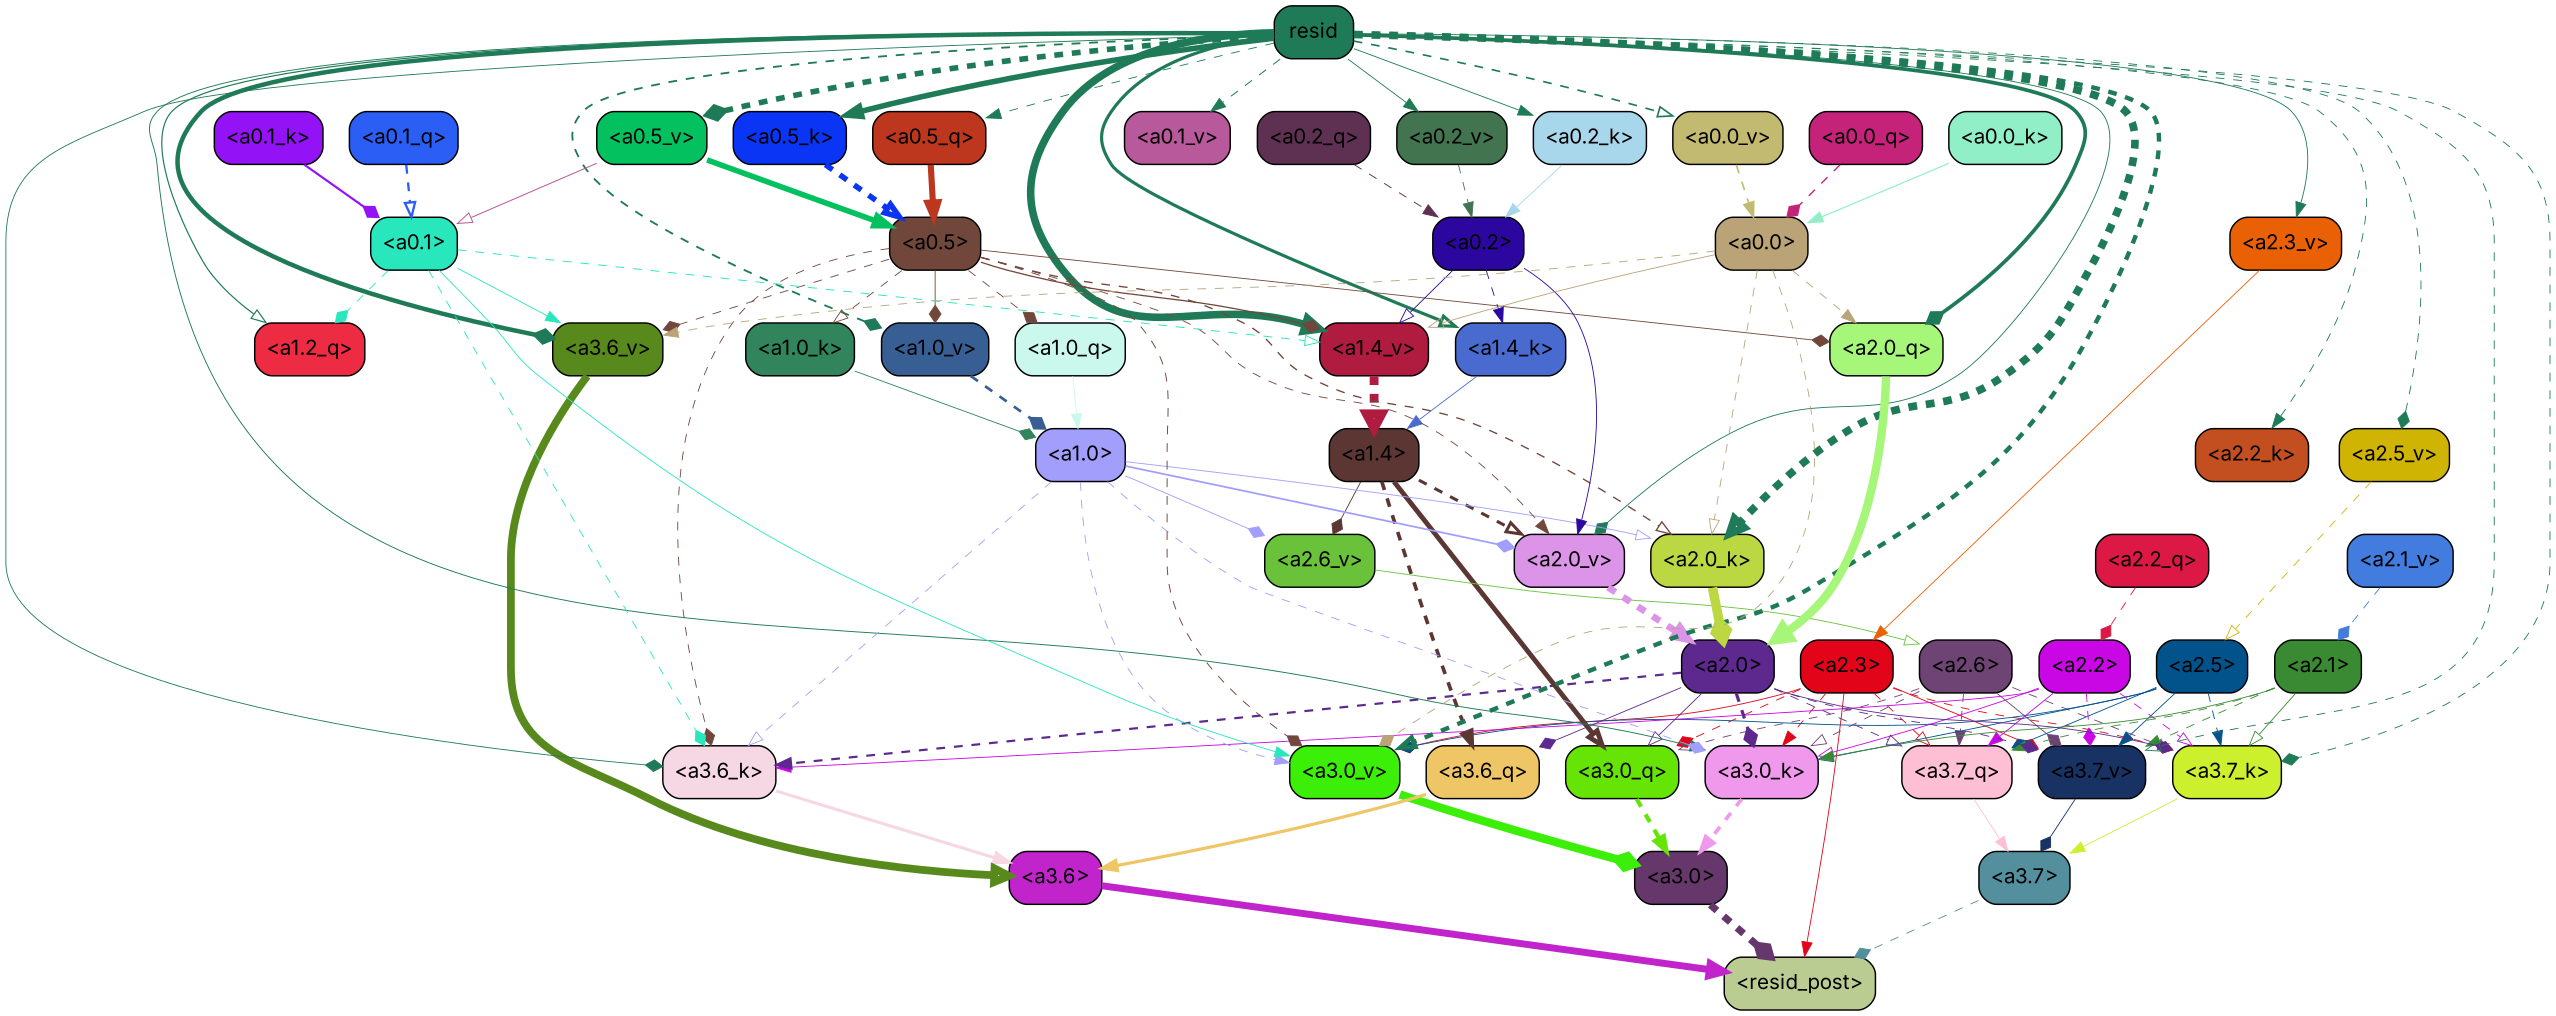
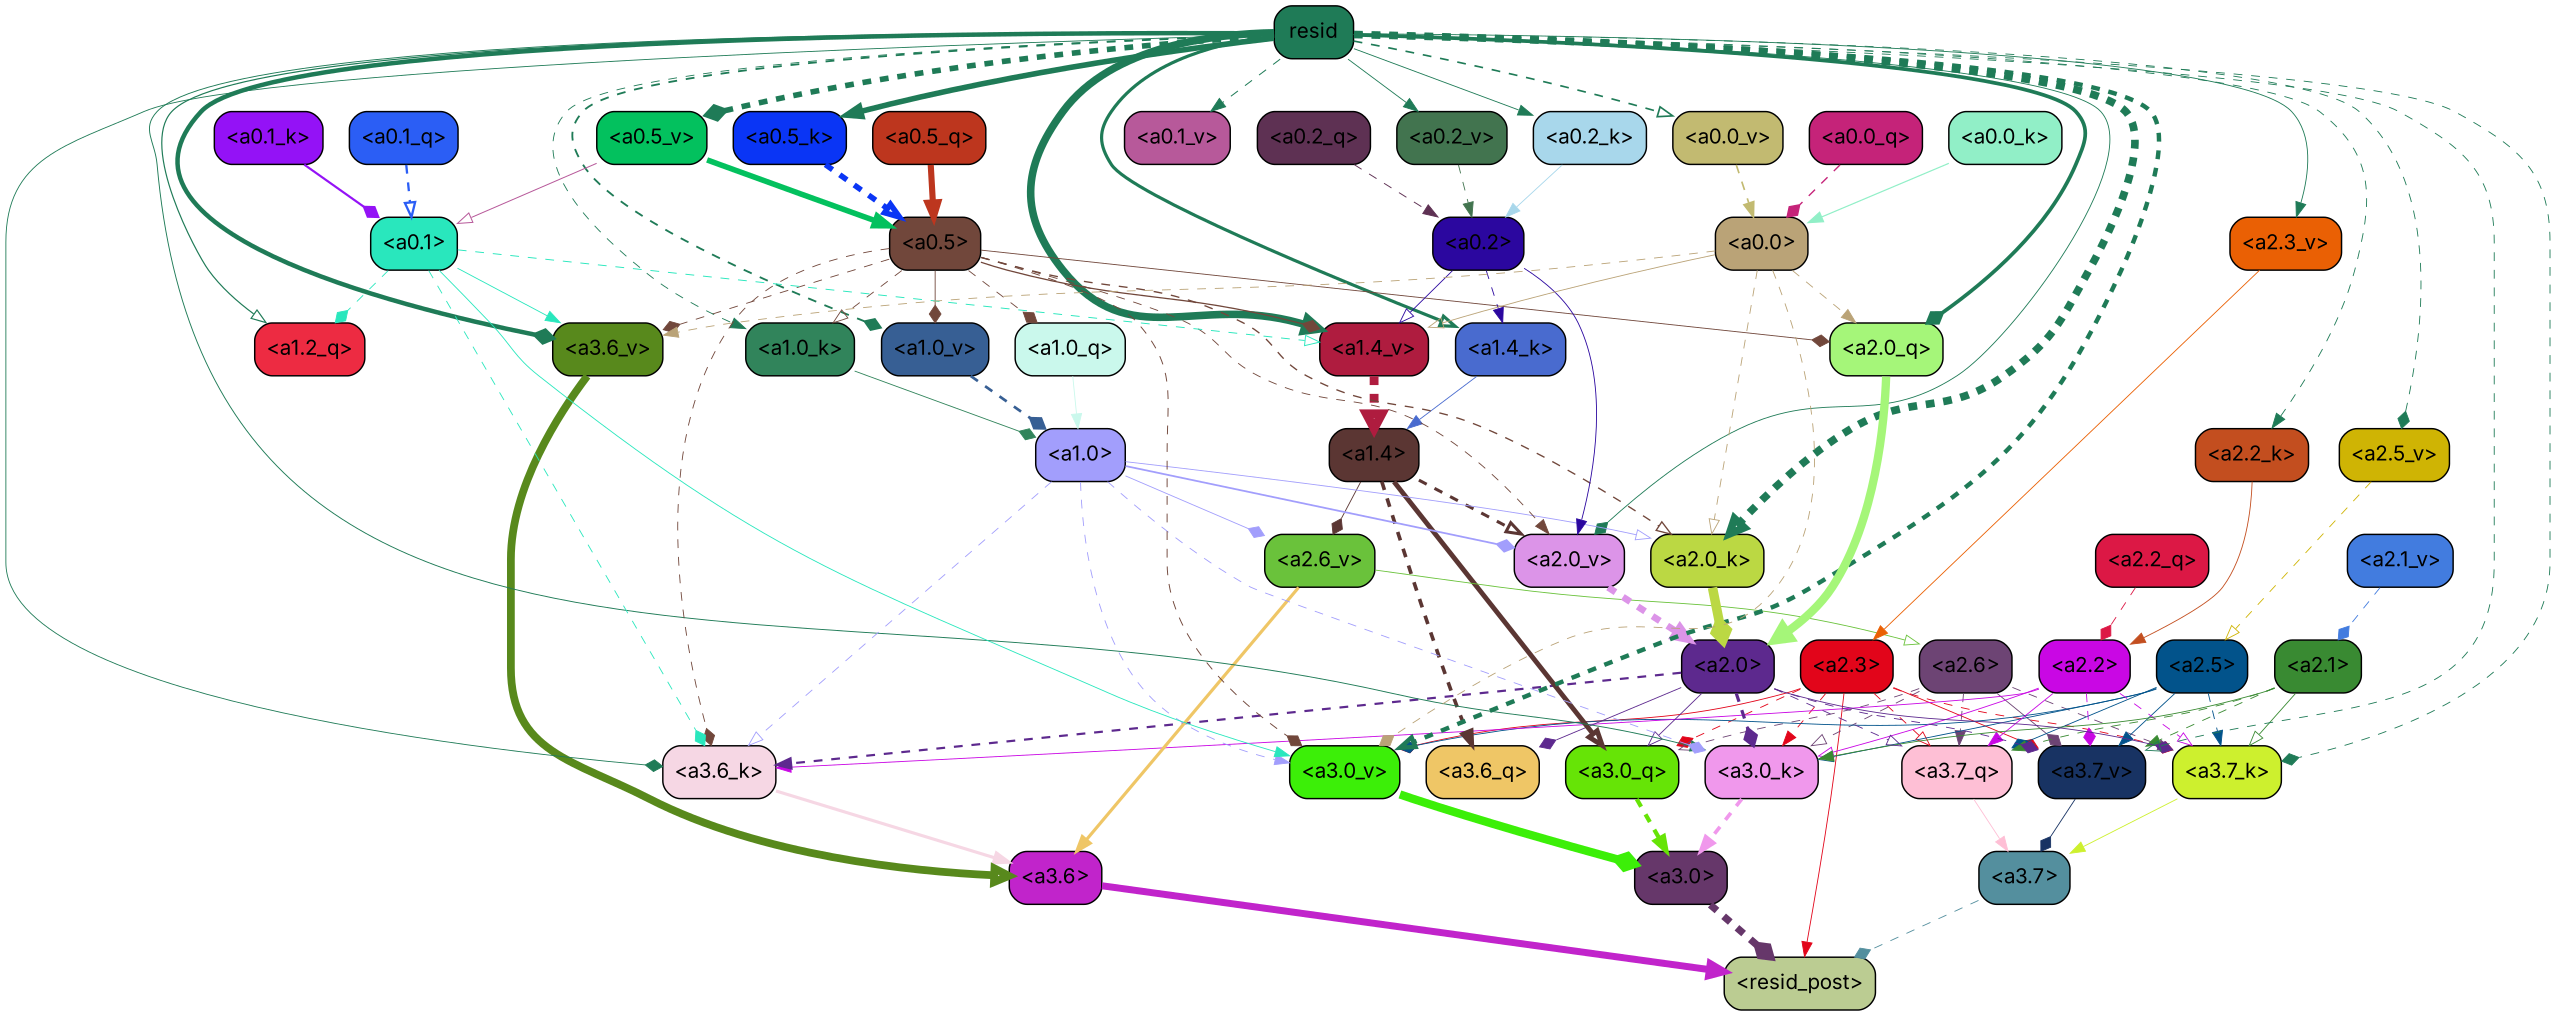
  strict digraph {
    fontname=Inter
    splines=true
    node [color=black fontname=Inter shape=box style="filled, rounded"]
    edge [arrowhead=diamond color="#1f7b57" fontname=Inter penwidth=0.6 style=dashed]
    "<a3.7>" [fillcolor="#548f9e"]
    "<resid_post>" [fillcolor="#bbcc92"]
    "<a3.6>" [fillcolor="#c124cb"]
    "<a3.0>" [fillcolor="#66376a"]
    "<a2.3>" [fillcolor="#e2051a"]
    "<a3.7_q>" [fillcolor="#febfd5"]
    "<a3.0_q>" [fillcolor="#66e406"]
    "<a3.7_k>" [fillcolor="#cdf02e"]
    "<a3.0_k>" [fillcolor="#f098ec"]
    "<a3.7_v>" [fillcolor="#183363"]
    "<a3.0_v>" [fillcolor="#3cef08"]
    "<a3.6_q>" [fillcolor="#efc666"]
    "<a3.6_k>" [fillcolor="#f6d7e4"]
    "<a3.6_v>" [fillcolor="#58891c"]
    "<a2.6>" [fillcolor="#6d4474"]
    "<a2.5>" [fillcolor="#02538b"]
    "<a2.2>" [fillcolor="#c907e4"]
    "<a2.1>" [fillcolor="#398a32"]
    "<a2.0>" [fillcolor="#5d298e"]
    "<a1.4>" [fillcolor="#5b3633"]
    "<a2.6_v>" [fillcolor="#6ac23b"]
    "<a2.0_v>" [fillcolor="#dc94e8"]
    n23 [fillcolor="#1f7b57" label=resid]
    "<a2.0_q>" [fillcolor="#a5f679"]
    "<a2.2_k>" [fillcolor="#c34e1f"]
    "<a2.0_k>" [fillcolor="#bbd843"]
    "<a2.5_v>" [fillcolor="#cfb404"]
    "<a2.3_v>" [fillcolor="#ea6004"]
    "<a1.2_q>" [fillcolor="#ed2b42"]
    "<a1.4_k>" [fillcolor="#496bcf"]
    "<a1.0_k>" [fillcolor="#31845b"]
    "<a1.4_v>" [fillcolor="#af1c3f"]
    "<a1.0_v>" [fillcolor="#375f94"]
    "<a0.5_k>" [fillcolor="#0a35f5"]
    "<a0.2_k>" [fillcolor="#a8d7eb"]
    "<a0.5_v>" [fillcolor="#03c15e"]
    "<a0.2_v>" [fillcolor="#42744f"]
    "<a0.1_v>" [fillcolor="#b7599a"]
    "<a0.0_v>" [fillcolor="#c2ba71"]
    "<a1.0>" [fillcolor="#a29efc"]
    "<a0.5>" [fillcolor="#71473b"]
    "<a0.2>" [fillcolor="#2b079f"]
    "<a0.1>" [fillcolor="#29e7bd"]
    "<a0.0>" [fillcolor="#baa377"]
    "<a1.0_q>" [fillcolor="#caf8ec"]
    "<a2.2_q>" [fillcolor="#dc1845"]
    "<a2.1_v>" [fillcolor="#427cdf"]
    "<a0.5_q>" [fillcolor="#bd361e"]
    "<a0.2_q>" [fillcolor="#5e3153"]
    "<a0.1_q>" [fillcolor="#2b5ef5"]
    "<a0.0_q>" [fillcolor="#c52379"]
    "<a0.1_k>" [fillcolor="#9412f6"]
    "<a0.0_k>" [fillcolor="#91efc7"]
    "<a3.7>" -> "<resid_post>" [color="#548f9e"]
    "<a3.6>" -> "<resid_post>" [arrowhead=normal color="#c124cb" penwidth=4.7534414529800415 style=solid]
    "<a3.0>" -> "<resid_post>" [color="#66376a" penwidth=4.898576855659485]
    "<a2.3>" -> "<resid_post>" [arrowhead=normal color="#e2051a" style=solid]
    "<a2.3>" -> "<a3.7_q>" [arrowhead=onormal color="#e2051a"]
    "<a2.3>" -> "<a3.0_q>" [color="#e2051a"]
    "<a2.3>" -> "<a3.7_k>" [color="#e2051a"]
    "<a2.3>" -> "<a3.0_k>" [arrowhead=normal color="#e2051a"]
    "<a2.3>" -> "<a3.7_v>" [color="#e2051a" style=solid]
    "<a2.3>" -> "<a3.0_v>" [color="#e2051a" style=solid]
    "<a3.7_q>" -> "<a3.7>" [color="#febfd5" arrowhead="" style=""]
    "<a3.0_q>" -> "<a3.0>" [arrowhead=normal color="#66e406" penwidth=2.870753765106201]
    "<a3.7_k>" -> "<a3.7>" [color="#cdf02e" arrowhead="" style=""]
    "<a3.0_k>" -> "<a3.0>" [arrowhead=normal color="#f098ec" penwidth=2.520303964614868]
    "<a3.7_v>" -> "<a3.7>" [color="#183363" style=solid]
    "<a3.0_v>" -> "<a3.0>" [color="#3cef08" penwidth=5.680712580680847 style=solid]
-   "<a3.6_q>" -> "<a3.6>" [arrowhead=normal color="#efc666" penwidth=2.160832464694977 style=solid]
+   "<a2.6_v>" -> "<a3.6>" [arrowhead=normal color="#efc666" penwidth=2.160832464694977 style=solid]
    "<a3.6_k>" -> "<a3.6>" [color="#f6d7e4" penwidth=2.13908451795578 arrowhead="" style=""]
    "<a3.6_v>" -> "<a3.6>" [arrowhead=onormal color="#58891c" penwidth=5.297133803367615 style=solid]
    "<a2.6>" -> "<a3.7_q>" [arrowhead=normal color="#6d4474"]
    "<a2.6>" -> "<a3.0_q>" [arrowhead=onormal color="#6d4474"]
    "<a2.6>" -> "<a3.7_k>" [arrowhead=normal color="#6d4474"]
    "<a2.6>" -> "<a3.0_k>" [arrowhead=onormal color="#6d4474"]
    "<a2.6>" -> "<a3.7_v>" [color="#6d4474" style=solid]
    "<a2.5>" -> "<a3.7_q>" [color="#02538b" style=solid]
    "<a2.5>" -> "<a3.7_k>" [arrowhead=normal color="#02538b"]
    "<a2.5>" -> "<a3.0_k>" [arrowhead=onormal color="#02538b" style=solid]
    "<a2.5>" -> "<a3.7_v>" [arrowhead=normal color="#02538b" style=solid]
    "<a2.5>" -> "<a3.0_v>" [color="#02538b" style=solid]
    "<a2.2>" -> "<a3.7_q>" [arrowhead=normal color="#c907e4" style=solid]
    "<a2.2>" -> "<a3.7_k>" [arrowhead=onormal color="#c907e4"]
    "<a2.2>" -> "<a3.0_k>" [arrowhead=onormal color="#c907e4" style=solid]
    "<a2.2>" -> "<a3.7_v>" [color="#c907e4"]
    "<a2.2>" -> "<a3.6_k>" [arrowhead=normal color="#c907e4" style=solid]
    "<a2.1>" -> "<a3.7_q>" [arrowhead=normal color="#398a32"]
    "<a2.1>" -> "<a3.7_k>" [arrowhead=onormal color="#398a32" style=solid]
    "<a2.1>" -> "<a3.0_k>" [arrowhead=normal color="#398a32" style=solid]
    "<a2.1>" -> "<a3.7_v>" [arrowhead=normal color="#398a32"]
    "<a2.0>" -> "<a3.7_q>" [arrowhead=onormal color="#5d298e"]
    "<a2.0>" -> "<a3.0_q>" [arrowhead=onormal color="#5d298e" style=solid]
    "<a2.0>" -> "<a3.7_k>" [color="#5d298e" style=solid]
    "<a2.0>" -> "<a3.0_k>" [color="#5d298e" penwidth=2.18752121925354]
    "<a2.0>" -> "<a3.7_v>" [color="#5d298e"]
    "<a2.0>" -> "<a3.6_q>" [color="#5d298e" style=solid]
    "<a2.0>" -> "<a3.6_k>" [arrowhead=normal color="#5d298e" penwidth=1.4957321882247925]
    "<a1.4>" -> "<a3.0_q>" [arrowhead=onormal color="#5b3633" penwidth=3.299744725227356 style=solid]
    "<a1.4>" -> "<a3.6_q>" [arrowhead=normal color="#5b3633" penwidth=2.4829938411712646]
    "<a1.4>" -> "<a2.6_v>" [color="#5b3633" style=solid]
    "<a1.4>" -> "<a2.0_v>" [arrowhead=onormal color="#5b3633" penwidth=2.092592429369688]
    "<a2.6_v>" -> "<a2.6>" [arrowhead=onormal color="#6ac23b" style=solid]
    "<a2.0_v>" -> "<a2.0>" [arrowhead=normal color="#dc94e8" penwidth=4.5695202350616455]
    n23 -> "<a3.7_k>"
    n23 -> "<a3.0_k>" [arrowhead=normal penwidth=0.6394047290086746 style=solid]
    n23 -> "<a3.7_v>" [arrowhead=onormal]
    n23 -> "<a3.0_v>" [arrowhead=onormal penwidth=3.0212591886520386]
    n23 -> "<a3.6_k>" [style=solid]
    n23 -> "<a3.6_v>" [penwidth=3.067279100418091 style=solid]
    n23 -> "<a2.0_v>" [style=solid]
    n23 -> "<a2.0_q>" [penwidth=2.5355080366134644 style=solid]
    n23 -> "<a2.2_k>" [arrowhead=normal]
    n23 -> "<a2.0_k>" [arrowhead=onormal penwidth=5.2180726528167725]
    n23 -> "<a2.5_v>"
    n23 -> "<a2.3_v>" [arrowhead=normal style=solid]
    n23 -> "<a1.2_q>" [arrowhead=onormal penwidth=0.8094894886016846 style=solid]
    n23 -> "<a1.4_k>" [arrowhead=onormal penwidth=2.1732678413391113 style=solid]
-   n23 -> "<a0.5_q>" [arrowhead=normal]
+   n23 -> "<a1.0_k>" [arrowhead=normal]
    n23 -> "<a1.4_v>" [arrowhead=onormal penwidth=5.162249565124512 style=solid]
    n23 -> "<a1.0_v>" [penwidth=1.26457279920578]
    n23 -> "<a0.5_k>" [arrowhead=normal penwidth=3.7953668534755707 style=solid]
    n23 -> "<a0.2_k>" [arrowhead=normal style=solid]
    n23 -> "<a0.5_v>" [penwidth=3.8054766058921814]
    n23 -> "<a0.2_v>" [arrowhead=normal style=solid]
    n23 -> "<a0.1_v>" [arrowhead=normal penwidth=0.6855058670043945]
    n23 -> "<a0.0_v>" [arrowhead=onormal penwidth=1.1353206634521484]
    "<a2.0_q>" -> "<a2.0>" [color="#a5f679" penwidth=5.681910276412964 arrowhead="" style=""]
+   "<a2.2_k>" -> "<a2.2>" [arrowhead=normal color="#c34e1f" style=solid]
    "<a2.0_k>" -> "<a2.0>" [color="#bbd843" penwidth=6.447777509689331 style=solid]
    "<a2.5_v>" -> "<a2.5>" [arrowhead=onormal color="#cfb404"]
    "<a2.3_v>" -> "<a2.3>" [arrowhead=normal color="#ea6004" style=solid]
    "<a1.4_k>" -> "<a1.4>" [arrowhead=normal color="#496bcf" style=solid]
    "<a1.0_k>" -> "<a1.0>" [color="#31845b" style=solid]
    "<a1.4_v>" -> "<a1.4>" [arrowhead=onormal color="#af1c3f" penwidth=6.016597509384155]
    "<a1.0_v>" -> "<a1.0>" [color="#375f94" penwidth=1.8562973737716675]
    "<a0.5_k>" -> "<a0.5>" [arrowhead=onormal color="#0a35f5" penwidth=3.7953722774982452]
    "<a0.2_k>" -> "<a0.2>" [color="#a8d7eb" arrowhead="" style=""]
    "<a0.5_v>" -> "<a0.5>" [arrowhead=normal color="#03c15e" penwidth=3.805475652217865 style=solid]
    "<a0.5_v>" -> "<a0.1>" [arrowhead=onormal color="#b7599a" penwidth=0.6855120658874512 style=solid]
    "<a0.2_v>" -> "<a0.2>" [arrowhead=normal color="#42744f"]
    "<a0.0_v>" -> "<a0.0>" [arrowhead=normal color="#c2ba71" penwidth=1.1353182792663574]
    "<a1.0>" -> "<a3.0_k>" [color="#a29efc"]
    "<a1.0>" -> "<a3.0_v>" [arrowhead=normal color="#a29efc"]
    "<a1.0>" -> "<a3.6_k>" [arrowhead=onormal color="#a29efc"]
    "<a1.0>" -> "<a2.6_v>" [color="#a29efc" style=solid]
    "<a1.0>" -> "<a2.0_v>" [color="#a29efc" penwidth=1.2132605910301208 style=solid]
    "<a1.0>" -> "<a2.0_k>" [arrowhead=onormal color="#a29efc" style=solid]
    "<a0.5>" -> "<a3.0_v>" [color="#71473b" penwidth=0.648682102560997]
    "<a0.5>" -> "<a3.6_k>" [color="#71473b"]
    "<a0.5>" -> "<a3.6_v>" [color="#71473b"]
    "<a0.5>" -> "<a2.0_v>" [arrowhead=normal color="#71473b"]
    "<a0.5>" -> "<a2.0_q>" [color="#71473b" style=solid]
    "<a0.5>" -> "<a2.0_k>" [arrowhead=onormal color="#71473b" penwidth=0.9236047863960266]
    "<a0.5>" -> "<a1.0_k>" [arrowhead=onormal color="#71473b"]
    "<a0.5>" -> "<a1.4_v>" [color="#71473b" penwidth=0.8783596754074097 style=solid]
    "<a0.5>" -> "<a1.0_v>" [color="#71473b" style=solid]
    "<a0.5>" -> "<a1.0_q>" [color="#71473b"]
    "<a0.2>" -> "<a2.0_v>" [arrowhead=normal color="#2b079f" style=solid]
    "<a0.2>" -> "<a1.4_k>" [arrowhead=normal color="#2b079f"]
    "<a0.2>" -> "<a1.4_v>" [arrowhead=onormal color="#2b079f" style=solid]
    "<a0.1>" -> "<a3.0_v>" [arrowhead=normal color="#29e7bd" style=solid]
    "<a0.1>" -> "<a3.6_k>" [color="#29e7bd"]
    "<a0.1>" -> "<a3.6_v>" [arrowhead=normal color="#29e7bd" style=solid]
    "<a0.1>" -> "<a1.2_q>" [color="#29e7bd"]
    "<a0.1>" -> "<a1.4_v>" [arrowhead=onormal color="#29e7bd" penwidth=0.6490728855133057]
    "<a0.0>" -> "<a3.0_v>" [color="#baa377"]
    "<a0.0>" -> "<a3.6_v>" [arrowhead=normal color="#baa377"]
    "<a0.0>" -> "<a2.0_q>" [arrowhead=normal color="#baa377"]
    "<a0.0>" -> "<a2.0_k>" [arrowhead=onormal color="#baa377"]
    "<a0.0>" -> "<a1.4_v>" [arrowhead=onormal color="#baa377" style=solid]
    "<a1.0_q>" -> "<a1.0>" [color="#caf8ec" arrowhead="" style=""]
    "<a2.2_q>" -> "<a2.2>" [color="#dc1845"]
    "<a2.1_v>" -> "<a2.1>" [color="#427cdf"]
    "<a0.5_q>" -> "<a0.5>" [arrowhead=normal color="#bd361e" penwidth=4.176325984299183 style=solid]
    "<a0.2_q>" -> "<a0.2>" [arrowhead=normal color="#5e3153" penwidth=0.6484866142272949]
    "<a0.1_q>" -> "<a0.1>" [arrowhead=onormal color="#2b5ef5" penwidth=1.571044921875]
    "<a0.0_q>" -> "<a0.0>" [color="#c52379" penwidth=0.9426424503326416]
    "<a0.1_k>" -> "<a0.1>" [color="#9412f6" penwidth=1.483607530593872 style=solid]
    "<a0.0_k>" -> "<a0.0>" [color="#91efc7" penwidth=0.8216795921325684 arrowhead="" style=""]
  }
